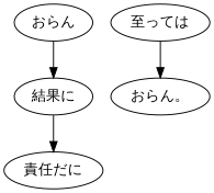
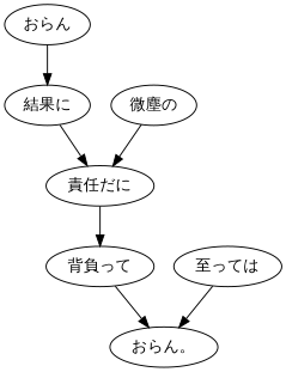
  digraph {
    n1 [label="おらん"]
    n2 [label="結果に"]
    n3 [label="責任だに"]
    n4 [label="至っては"]
    n5 [label="おらん。"]
+   n6 [label="微塵の"]
+   n7 [label="背負って"]
    n1 -> n2
    n2 -> n3
+   n3 -> n7
    n4 -> n5
+   n6 -> n3
+   n7 -> n5
  }
